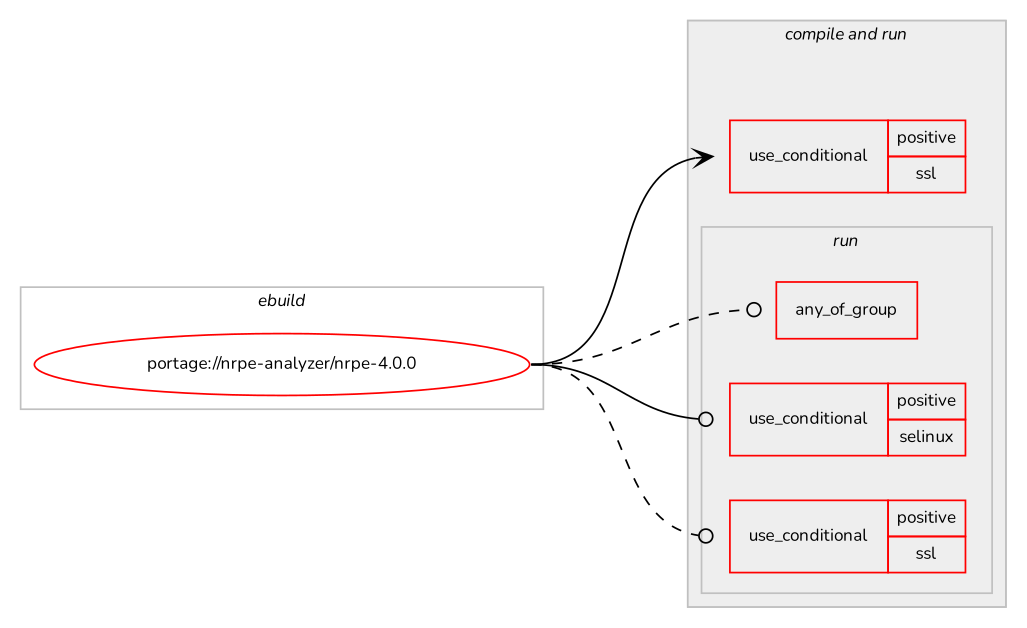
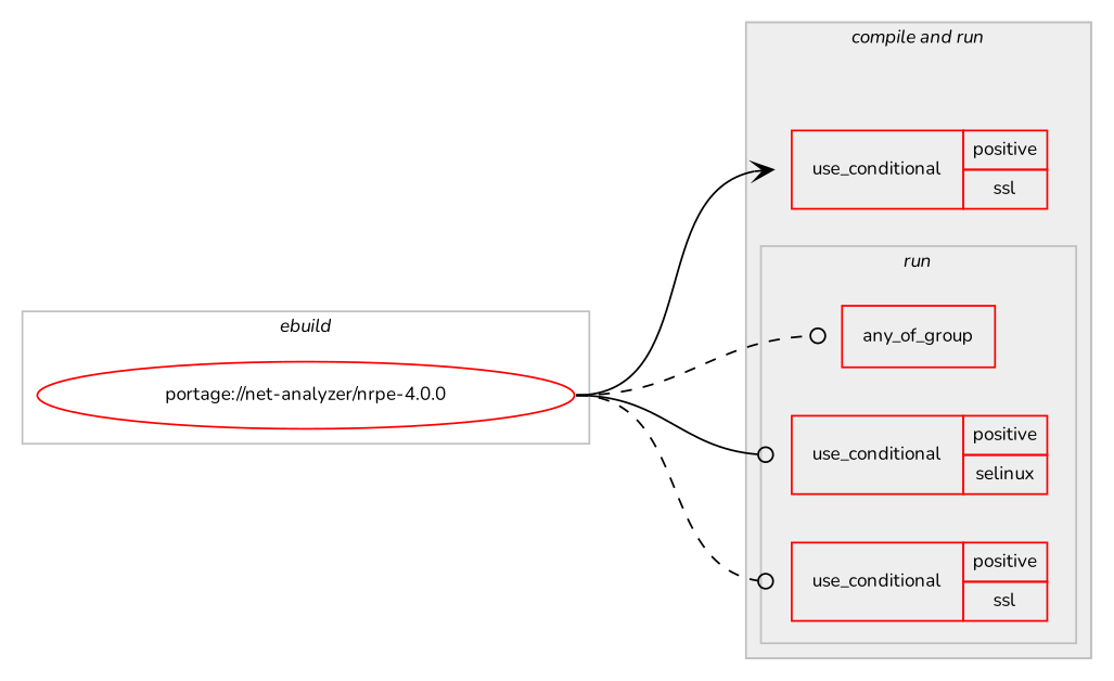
  digraph {
    compound=true
    concentrate=true
    fontname=Nunito
    fontsize=10
    newrank=true
    rankdir=LR
    ranksep=1.5
    node [color=red fontname=Nunito fontsize=10 shape=none]
    edge [arrowhead=odot headport=w style=solid tailport=e weight=20 fontname=Nunito]
-   n1 [label="portage://nrpe-analyzer/nrpe-4.0.0" width=4 shape=""]
+   n1 [label="portage://net-analyzer/nrpe-4.0.0" width=4 shape=""]
    n2 [label=<<TABLE BORDER="0" CELLBORDER="1" CELLSPACING="0" CELLPADDING="4"><TR><TD ROWSPAN="3" CELLPADDING="10">use_conditional</TD></TR><TR><TD>positive</TD></TR><TR><TD>ssl</TD></TR></TABLE>>]
    n3 [label=<<TABLE BORDER="0" CELLBORDER="1" CELLSPACING="0" CELLPADDING="4"><TR><TD CELLPADDING="10">any_of_group</TD></TR></TABLE>>]
    n4 [label=<<TABLE BORDER="0" CELLBORDER="1" CELLSPACING="0" CELLPADDING="4"><TR><TD ROWSPAN="3" CELLPADDING="10">use_conditional</TD></TR><TR><TD>positive</TD></TR><TR><TD>selinux</TD></TR></TABLE>>]
    n5 [label=<<TABLE BORDER="0" CELLBORDER="1" CELLSPACING="0" CELLPADDING="4"><TR><TD ROWSPAN="3" CELLPADDING="10">use_conditional</TD></TR><TR><TD>positive</TD></TR><TR><TD>ssl</TD></TR></TABLE>>]
    subgraph cluster_1 {
      color=gray
      label=<<i>ebuild</i>>
      rank=same
      n1
    }
    subgraph cluster_2 {
      color=gray
      label=<<i>dependencies</i>>
      subgraph cluster_3 {
        color=gray
        fillcolor="#eeeeee"
        label=<<i>compile</i>>
        style=filled
        subgraph sub_4 {
          color=gray
          fillcolor="#eeeeee"
          label=<<i>compile</i>>
          style=filled
          n2
        }
      }
      subgraph cluster_5 {
        color=gray
        fillcolor="#eeeeee"
        label=<<i>compile and run</i>>
        style=filled
      }
      subgraph cluster_6 {
        color=gray
        fillcolor="#eeeeee"
        label=<<i>run</i>>
        style=filled
        subgraph sub_7 {
          color=gray
          fillcolor="#eeeeee"
          label=<<i>run</i>>
          style=filled
          n3
        }
        subgraph sub_8 {
          color=gray
          fillcolor="#eeeeee"
          label=<<i>run</i>>
          style=filled
          n4
        }
        subgraph sub_9 {
          color=gray
          fillcolor="#eeeeee"
          label=<<i>run</i>>
          style=filled
          n5
        }
      }
    }
    subgraph cluster_10 {
      color=gray
      label=<<i>candidates</i>>
      rank=same
    }
    n1 -> n2 [arrowhead=vee]
    n1 -> n3 [style=dashed]
    n1 -> n4
    n1 -> n5 [style=dashed]
  }
